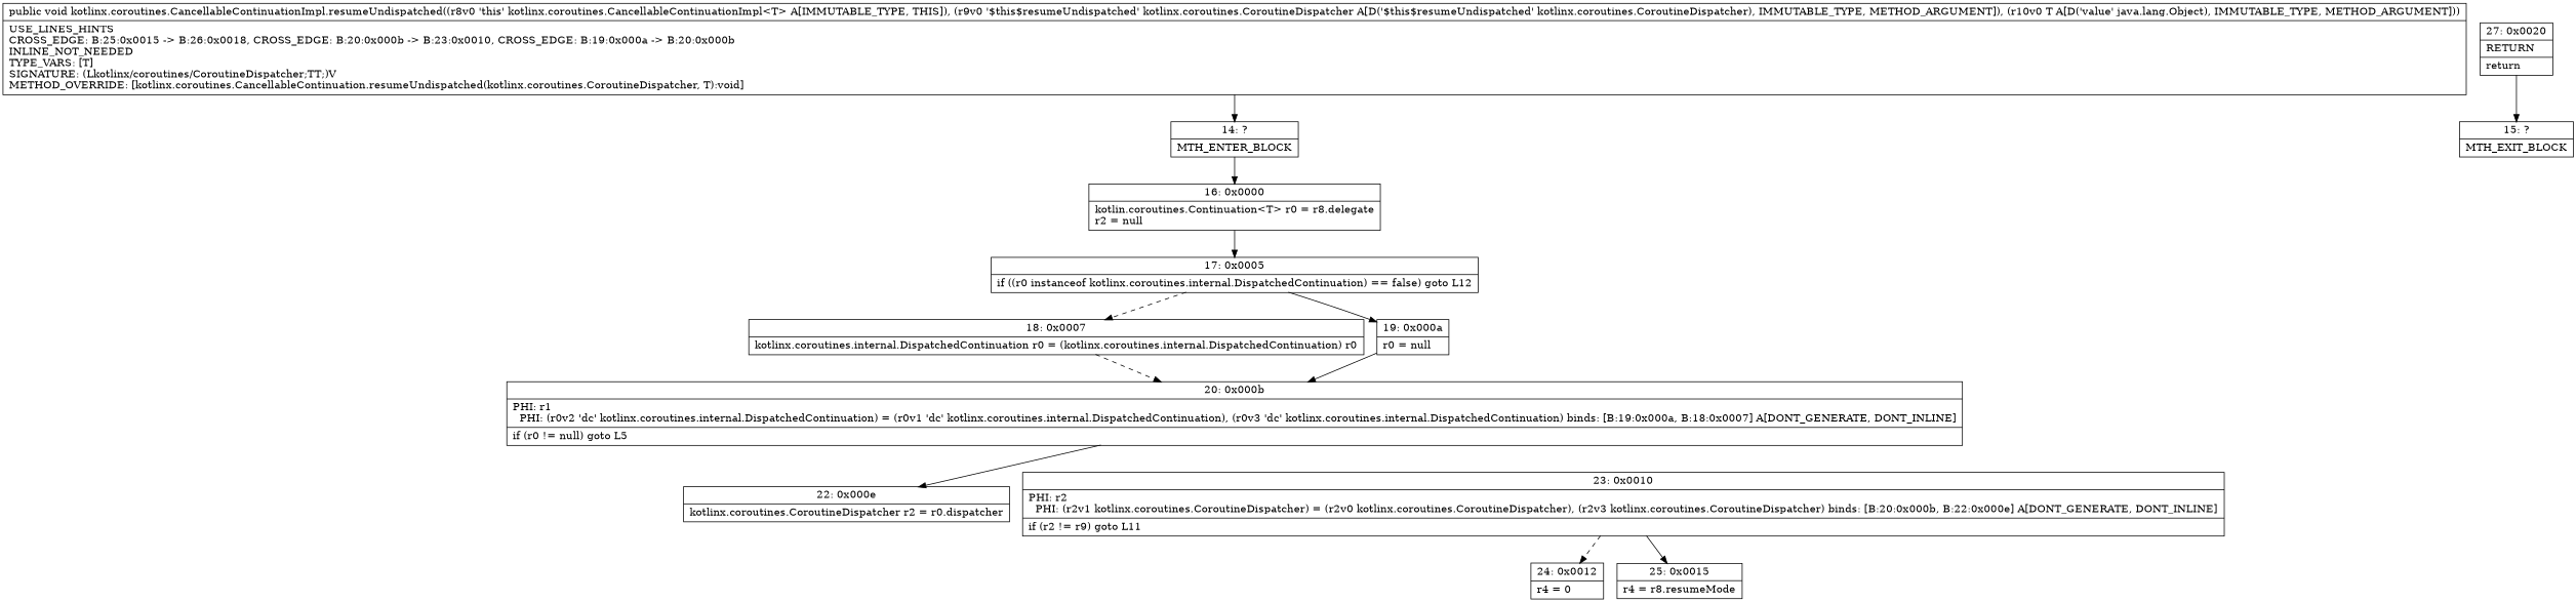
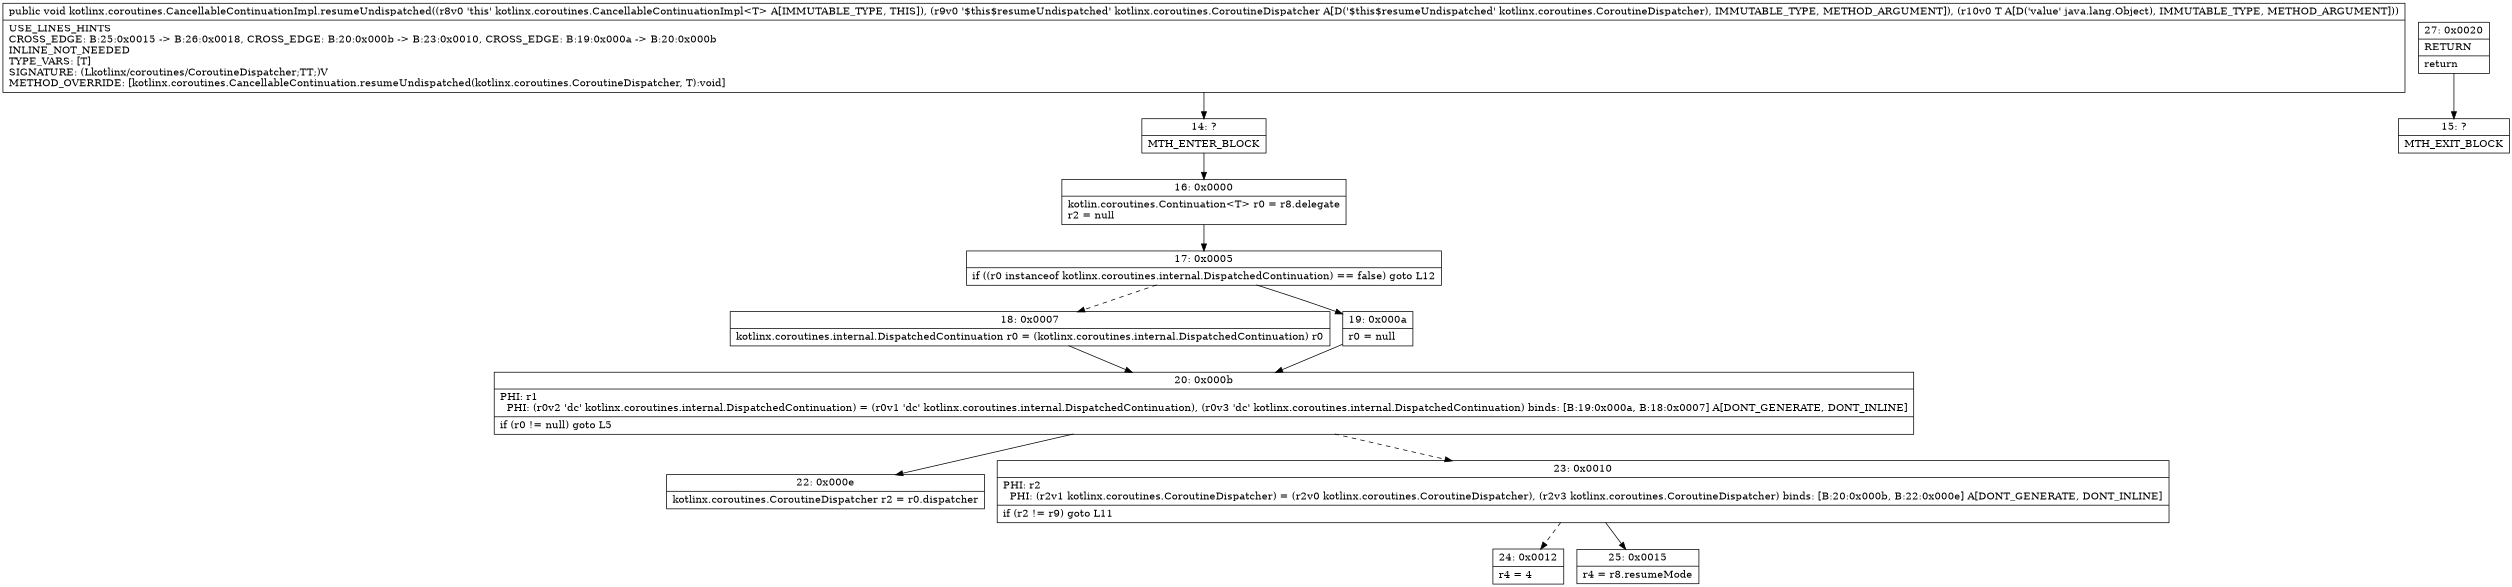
  digraph {
    node [shape=record]
    n1 [label="{14\:\ ?|MTH_ENTER_BLOCK\l}"]
    n2 [label="{16\:\ 0x0000|kotlin.coroutines.Continuation\<T\> r0 = r8.delegate\lr2 = null\l}"]
    n3 [label="{17\:\ 0x0005|if ((r0 instanceof kotlinx.coroutines.internal.DispatchedContinuation) == false) goto L12\l}"]
    n4 [label="{18\:\ 0x0007|kotlinx.coroutines.internal.DispatchedContinuation r0 = (kotlinx.coroutines.internal.DispatchedContinuation) r0\l}"]
    n5 [label="{19\:\ 0x000a|r0 = null\l}"]
    n6 [label="{20\:\ 0x000b|PHI: r1 \l  PHI: (r0v2 'dc' kotlinx.coroutines.internal.DispatchedContinuation) = (r0v1 'dc' kotlinx.coroutines.internal.DispatchedContinuation), (r0v3 'dc' kotlinx.coroutines.internal.DispatchedContinuation) binds: [B:19:0x000a, B:18:0x0007] A[DONT_GENERATE, DONT_INLINE]\l|if (r0 != null) goto L5\l}"]
    n7 [label="{22\:\ 0x000e|kotlinx.coroutines.CoroutineDispatcher r2 = r0.dispatcher\l}"]
    n8 [label="{23\:\ 0x0010|PHI: r2 \l  PHI: (r2v1 kotlinx.coroutines.CoroutineDispatcher) = (r2v0 kotlinx.coroutines.CoroutineDispatcher), (r2v3 kotlinx.coroutines.CoroutineDispatcher) binds: [B:20:0x000b, B:22:0x000e] A[DONT_GENERATE, DONT_INLINE]\l|if (r2 != r9) goto L11\l}"]
-   n9 [label="{24\:\ 0x0012|r4 = 0\l}"]
+   n9 [label="{24\:\ 0x0012|r4 = 4\l}"]
    n10 [label="{25\:\ 0x0015|r4 = r8.resumeMode\l}"]
    n11 [label="{27\:\ 0x0020|RETURN\l|return\l}"]
    n12 [label="{15\:\ ?|MTH_EXIT_BLOCK\l}"]
    n13 [label="{public void kotlinx.coroutines.CancellableContinuationImpl.resumeUndispatched((r8v0 'this' kotlinx.coroutines.CancellableContinuationImpl\<T\> A[IMMUTABLE_TYPE, THIS]), (r9v0 '$this$resumeUndispatched' kotlinx.coroutines.CoroutineDispatcher A[D('$this$resumeUndispatched' kotlinx.coroutines.CoroutineDispatcher), IMMUTABLE_TYPE, METHOD_ARGUMENT]), (r10v0 T A[D('value' java.lang.Object), IMMUTABLE_TYPE, METHOD_ARGUMENT]))  | USE_LINES_HINTS\lCROSS_EDGE: B:25:0x0015 \-\> B:26:0x0018, CROSS_EDGE: B:20:0x000b \-\> B:23:0x0010, CROSS_EDGE: B:19:0x000a \-\> B:20:0x000b\lINLINE_NOT_NEEDED\lTYPE_VARS: [T]\lSIGNATURE: (Lkotlinx\/coroutines\/CoroutineDispatcher;TT;)V\lMETHOD_OVERRIDE: [kotlinx.coroutines.CancellableContinuation.resumeUndispatched(kotlinx.coroutines.CoroutineDispatcher, T):void]\l}"]
    n1 -> n2
    n2 -> n3
    n3 -> n4 [style=dashed]
    n3 -> n5
-   n4 -> n6 [style=dashed]
+   n4 -> n6
    n5 -> n6
    n6 -> n7
+   n6 -> n8 [style=dashed]
    n8 -> n9 [style=dashed]
    n8 -> n10
    n11 -> n12
    n13 -> n1
  }
